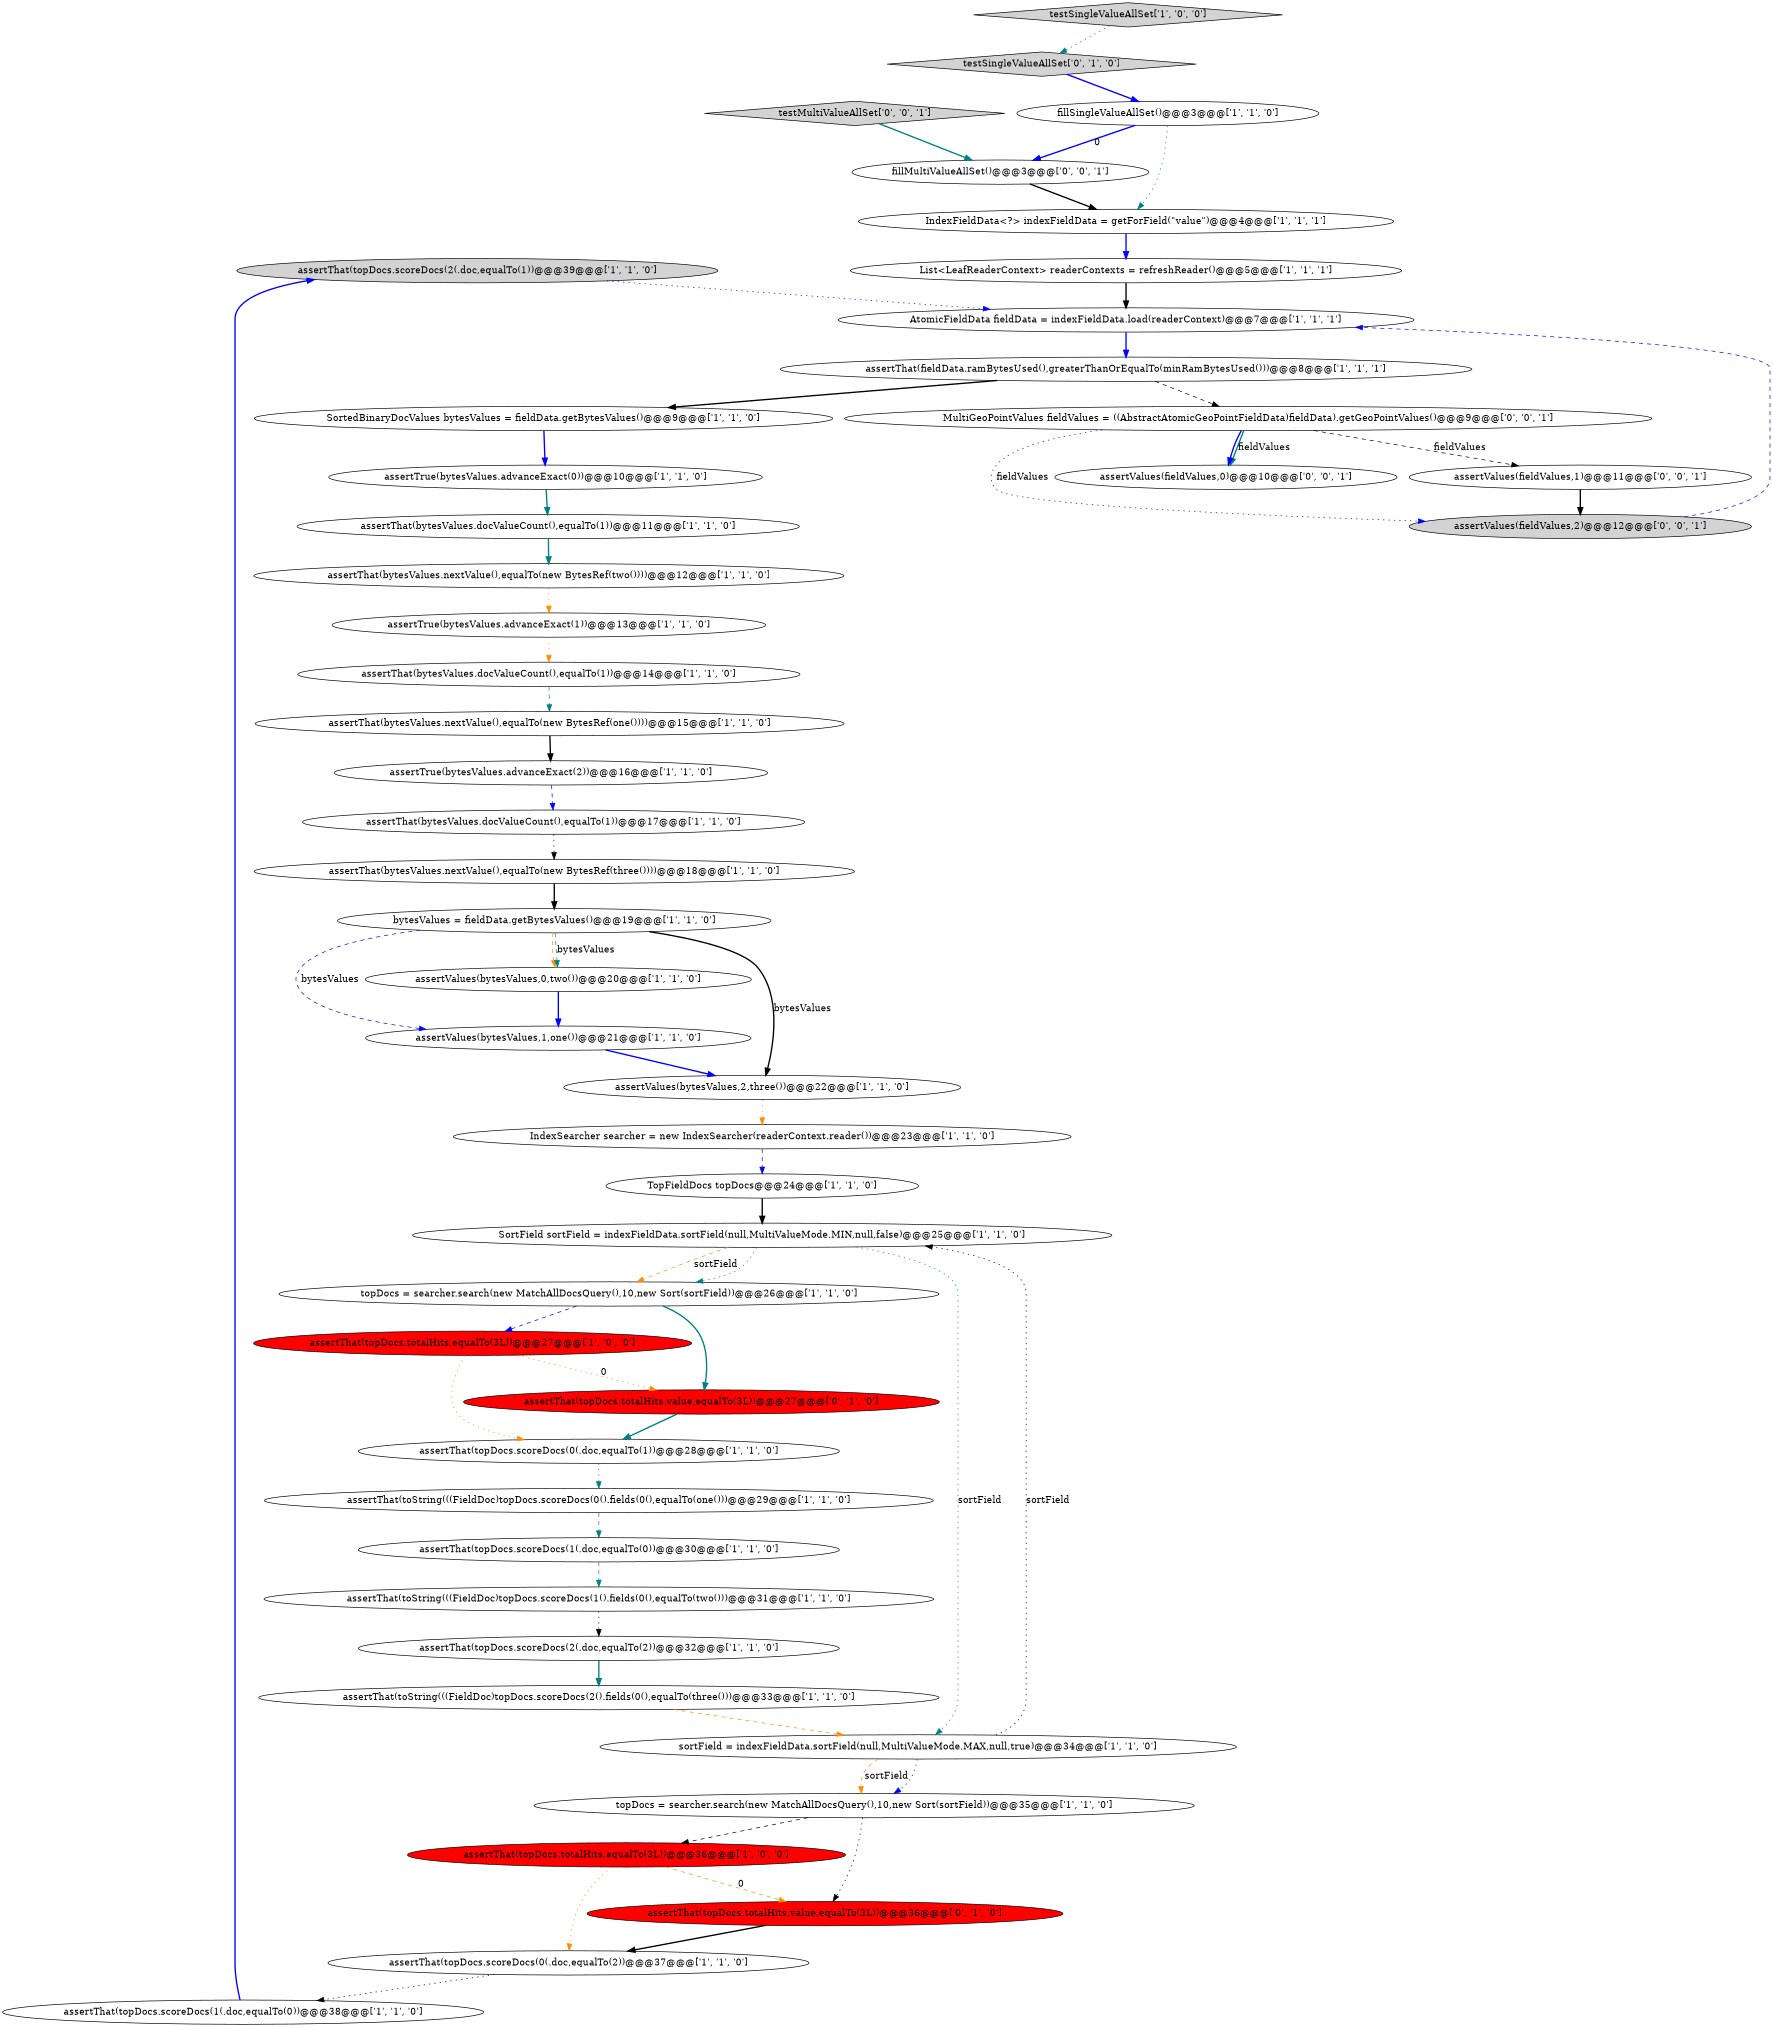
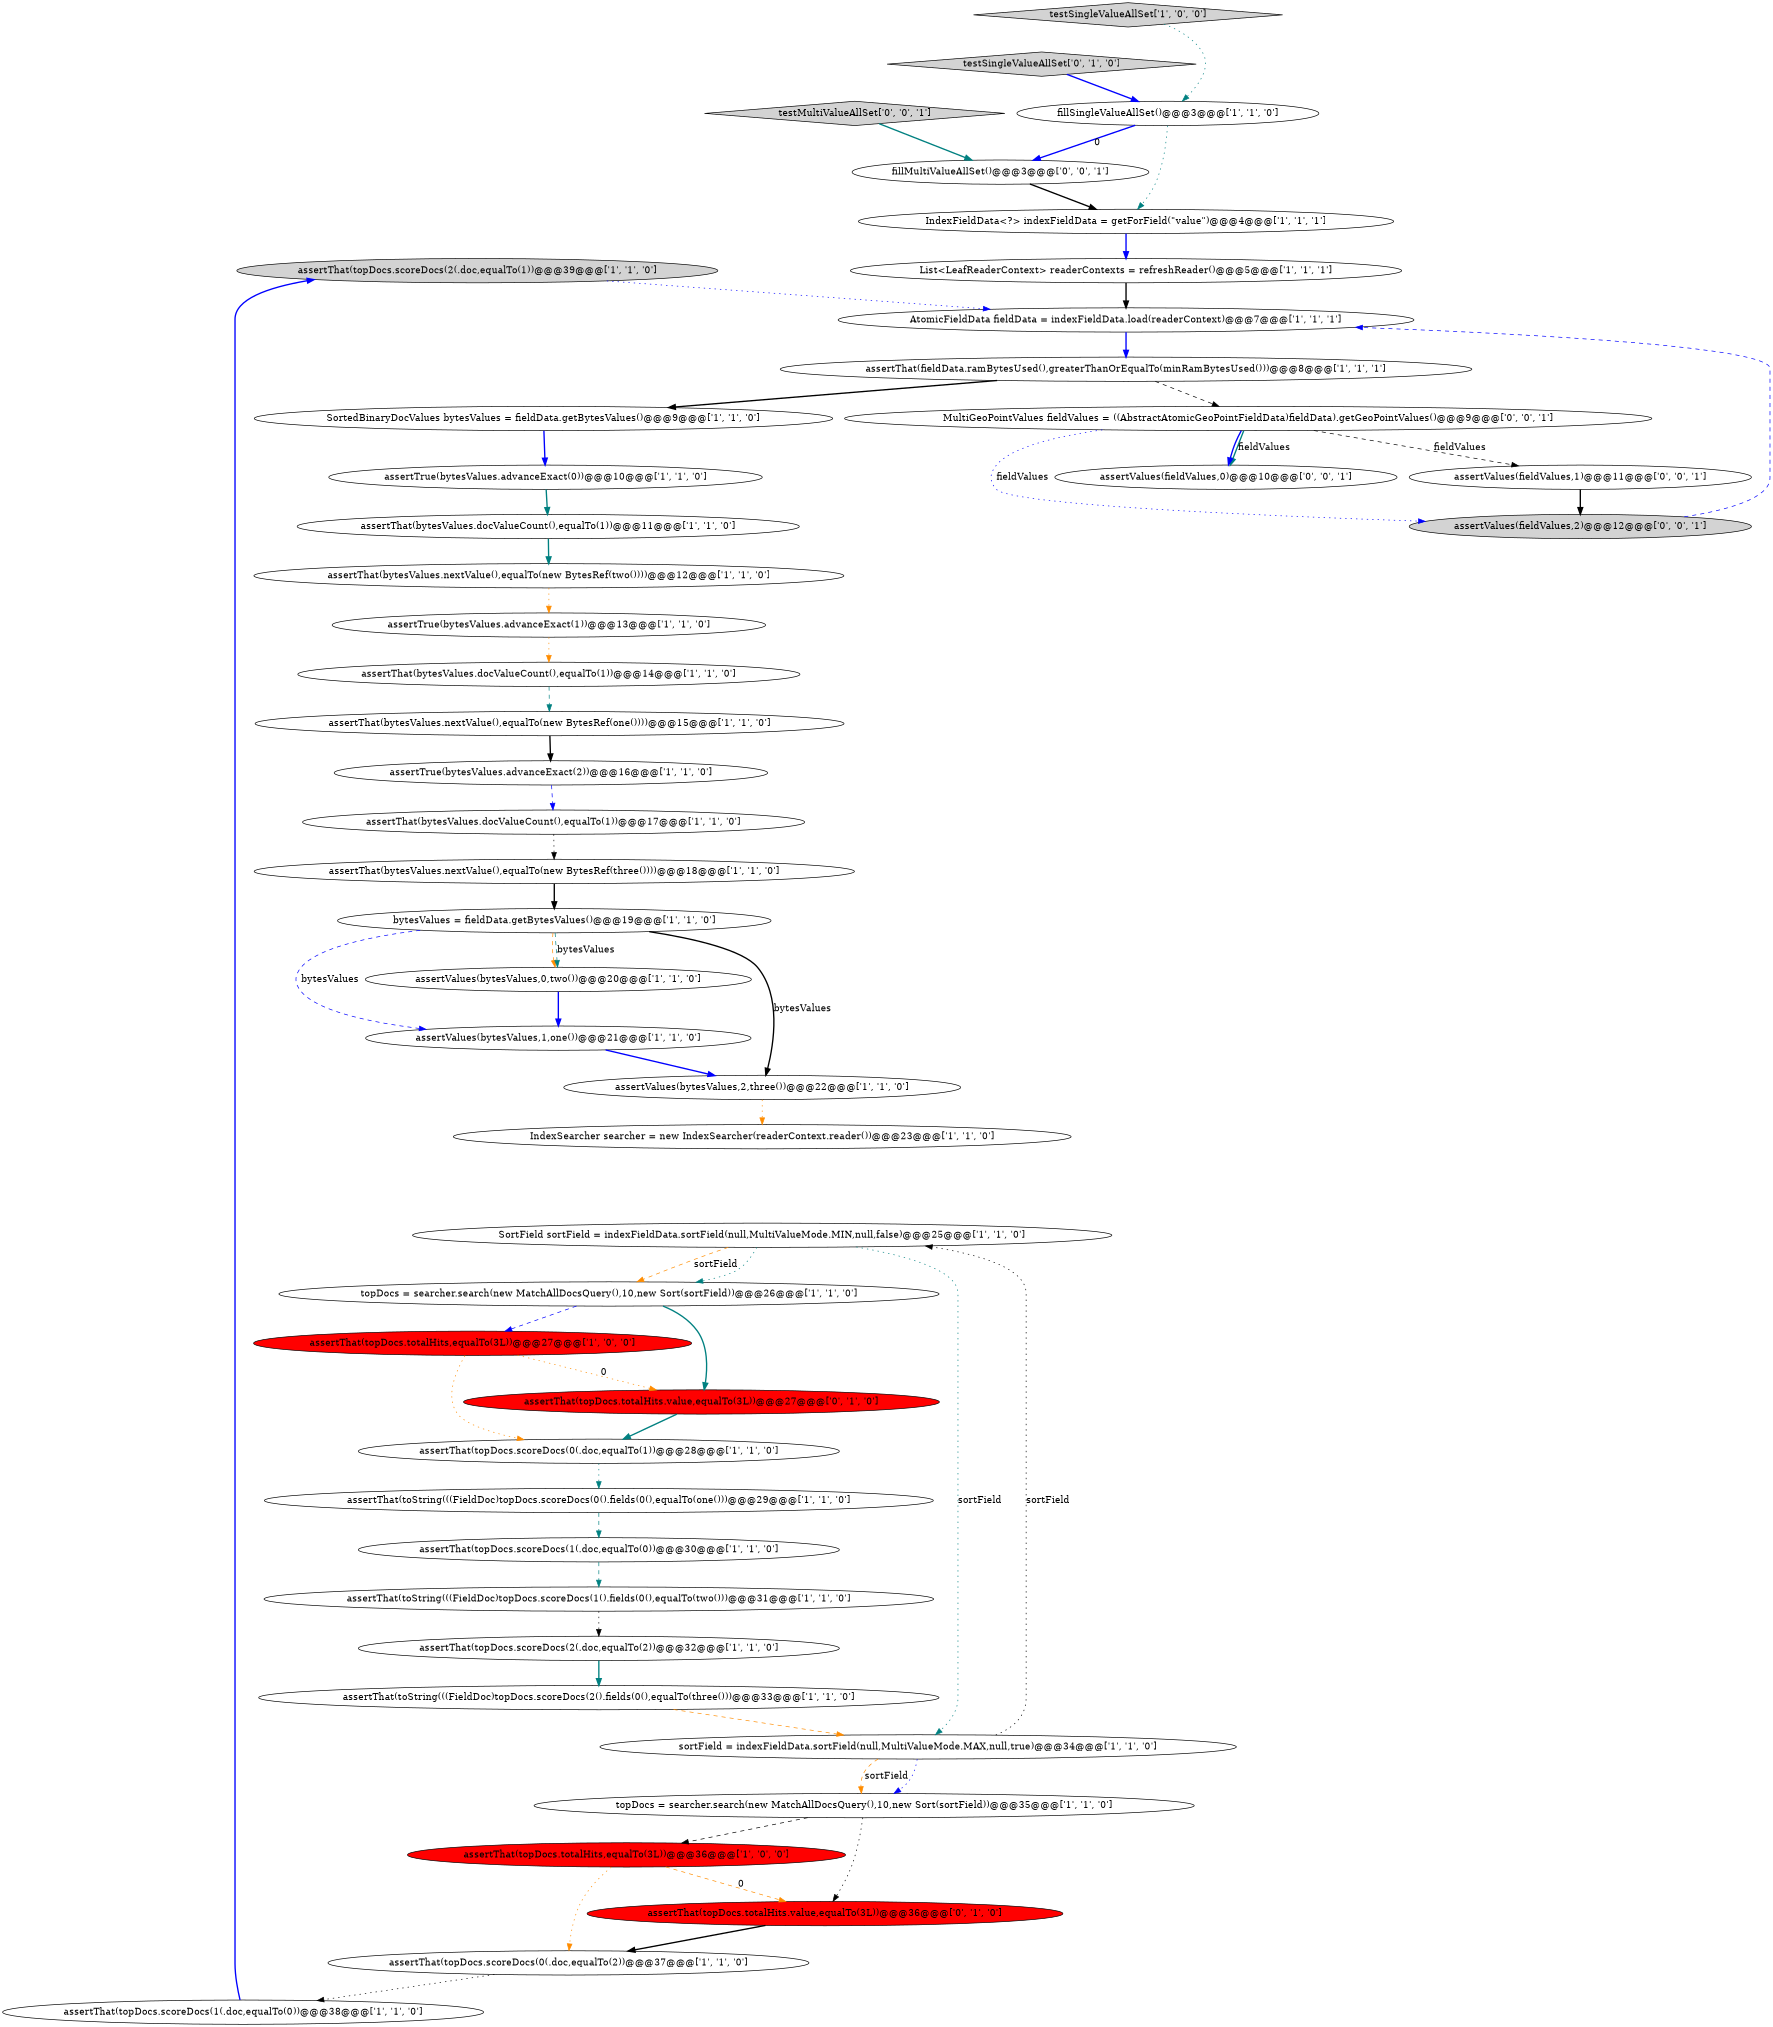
  digraph {
    node [fillcolor=white shape=ellipse style=filled]
    edge [color=blue style=bold]
    n1 [fillcolor=lightgray label="assertThat(topDocs.scoreDocs(2(.doc,equalTo(1))@@@39@@@['1', '1', '0']"]
    n2 [label="AtomicFieldData fieldData = indexFieldData.load(readerContext)@@@7@@@['1', '1', '1']"]
    n3 [label="assertThat(fieldData.ramBytesUsed(),greaterThanOrEqualTo(minRamBytesUsed()))@@@8@@@['1', '1', '1']"]
    n4 [label="assertThat(toString(((FieldDoc)topDocs.scoreDocs(0().fields(0(),equalTo(one()))@@@29@@@['1', '1', '0']"]
    n5 [label="assertThat(topDocs.scoreDocs(1(.doc,equalTo(0))@@@30@@@['1', '1', '0']"]
    n6 [label="assertThat(toString(((FieldDoc)topDocs.scoreDocs(1().fields(0(),equalTo(two()))@@@31@@@['1', '1', '0']"]
    n7 [label="assertValues(fieldValues,1)@@@11@@@['0', '0', '1']"]
    n8 [fillcolor=lightgray label="assertValues(fieldValues,2)@@@12@@@['0', '0', '1']"]
    n9 [label="assertThat(topDocs.scoreDocs(2(.doc,equalTo(2))@@@32@@@['1', '1', '0']"]
    n10 [label="SortedBinaryDocValues bytesValues = fieldData.getBytesValues()@@@9@@@['1', '1', '0']"]
    n11 [label="assertTrue(bytesValues.advanceExact(0))@@@10@@@['1', '1', '0']"]
    n12 [label="assertThat(bytesValues.docValueCount(),equalTo(1))@@@11@@@['1', '1', '0']"]
    n13 [label="assertThat(bytesValues.nextValue(),equalTo(new BytesRef(two())))@@@12@@@['1', '1', '0']"]
    n14 [label="topDocs = searcher.search(new MatchAllDocsQuery(),10,new Sort(sortField))@@@26@@@['1', '1', '0']"]
    n15 [fillcolor=red label="assertThat(topDocs.totalHits,equalTo(3L))@@@27@@@['1', '0', '0']"]
    n16 [fillcolor=red label="assertThat(topDocs.totalHits.value,equalTo(3L))@@@27@@@['0', '1', '0']"]
    n17 [label="assertThat(topDocs.scoreDocs(0(.doc,equalTo(1))@@@28@@@['1', '1', '0']"]
    n18 [label="assertThat(toString(((FieldDoc)topDocs.scoreDocs(2().fields(0(),equalTo(three()))@@@33@@@['1', '1', '0']"]
    n19 [label="sortField = indexFieldData.sortField(null,MultiValueMode.MAX,null,true)@@@34@@@['1', '1', '0']"]
    n20 [label="SortField sortField = indexFieldData.sortField(null,MultiValueMode.MIN,null,false)@@@25@@@['1', '1', '0']"]
    n21 [label="topDocs = searcher.search(new MatchAllDocsQuery(),10,new Sort(sortField))@@@35@@@['1', '1', '0']"]
    n22 [fillcolor=red label="assertThat(topDocs.totalHits,equalTo(3L))@@@36@@@['1', '0', '0']"]
    n23 [fillcolor=red label="assertThat(topDocs.totalHits.value,equalTo(3L))@@@36@@@['0', '1', '0']"]
    n24 [label="assertThat(topDocs.scoreDocs(0(.doc,equalTo(2))@@@37@@@['1', '1', '0']"]
    n25 [label="assertThat(topDocs.scoreDocs(1(.doc,equalTo(0))@@@38@@@['1', '1', '0']"]
    n26 [label="assertThat(bytesValues.docValueCount(),equalTo(1))@@@14@@@['1', '1', '0']"]
    n27 [label="assertThat(bytesValues.nextValue(),equalTo(new BytesRef(one())))@@@15@@@['1', '1', '0']"]
    n28 [label="assertTrue(bytesValues.advanceExact(2))@@@16@@@['1', '1', '0']"]
    n29 [fillcolor=lightgray label="testMultiValueAllSet['0', '0', '1']" shape=diamond]
    n30 [label="fillMultiValueAllSet()@@@3@@@['0', '0', '1']"]
    n31 [label="IndexFieldData<?> indexFieldData = getForField(\"value\")@@@4@@@['1', '1', '1']"]
    n32 [fillcolor=lightgray label="testSingleValueAllSet['0', '1', '0']" shape=diamond]
    n33 [label="fillSingleValueAllSet()@@@3@@@['1', '1', '0']"]
    n34 [label="MultiGeoPointValues fieldValues = ((AbstractAtomicGeoPointFieldData)fieldData).getGeoPointValues()@@@9@@@['0', '0', '1']"]
    n35 [label="assertValues(fieldValues,0)@@@10@@@['0', '0', '1']"]
-   n36 [label="TopFieldDocs topDocs@@@24@@@['1', '1', '0']"]
    n37 [label="assertThat(bytesValues.nextValue(),equalTo(new BytesRef(three())))@@@18@@@['1', '1', '0']"]
    n38 [label="bytesValues = fieldData.getBytesValues()@@@19@@@['1', '1', '0']"]
    n39 [label="assertValues(bytesValues,1,one())@@@21@@@['1', '1', '0']"]
    n40 [label="assertValues(bytesValues,2,three())@@@22@@@['1', '1', '0']"]
    n41 [label="assertValues(bytesValues,0,two())@@@20@@@['1', '1', '0']"]
    n42 [label="assertTrue(bytesValues.advanceExact(1))@@@13@@@['1', '1', '0']"]
    n43 [label="List<LeafReaderContext> readerContexts = refreshReader()@@@5@@@['1', '1', '1']"]
    n44 [label="IndexSearcher searcher = new IndexSearcher(readerContext.reader())@@@23@@@['1', '1', '0']"]
    n45 [fillcolor=lightgray label="testSingleValueAllSet['1', '0', '0']" shape=diamond]
    n46 [label="assertThat(bytesValues.docValueCount(),equalTo(1))@@@17@@@['1', '1', '0']"]
    n1 -> n2 [style=dotted]
    n2 -> n3
    n3 -> n10 [color=black]
    n3 -> n34 [color=black style=dashed]
    n4 -> n5 [color=teal style=dashed]
    n5 -> n6 [color=teal style=dashed]
    n6 -> n9 [color=black style=dotted]
    n7 -> n8 [color=black]
    n8 -> n2 [style=dashed]
    n9 -> n18 [color=teal]
    n10 -> n11
    n11 -> n12 [color=teal]
    n12 -> n13 [color=teal]
    n13 -> n42 [color=darkorange style=dotted]
    n14 -> n15 [style=dashed]
    n14 -> n16 [color=teal]
    n15 -> n16 [color=darkorange label=0 style=dotted]
    n15 -> n17 [color=darkorange style=dotted]
    n16 -> n17 [color=teal]
    n17 -> n4 [color=teal style=dotted]
    n18 -> n19 [color=darkorange style=dashed]
    n19 -> n20 [color=black label=sortField style=dotted]
    n19 -> n21 [color=darkorange label=sortField style=dashed]
    n19 -> n21 [style=dotted]
    n20 -> n14 [color=darkorange label=sortField style=dashed]
    n20 -> n14 [color=teal style=dotted]
    n20 -> n19 [color=teal label=sortField style=dotted]
    n21 -> n22 [color=black style=dashed]
    n21 -> n23 [color=black style=dotted]
    n22 -> n23 [color=darkorange label=0 style=dashed]
    n22 -> n24 [color=darkorange style=dotted]
    n23 -> n24 [color=black]
    n24 -> n25 [color=black style=dotted]
    n25 -> n1
    n26 -> n27 [color=teal style=dashed]
    n27 -> n28 [color=black]
    n28 -> n46 [style=dashed]
    n29 -> n30 [color=teal]
    n30 -> n31 [color=black]
    n31 -> n43
    n32 -> n33
    n33 -> n30 [label=0]
    n33 -> n31 [color=teal style=dotted]
    n34 -> n7 [color=black label=fieldValues style=dashed]
    n34 -> n8 [label=fieldValues style=dotted]
    n34 -> n35 [color=teal label=fieldValues]
    n34 -> n35
-   n36 -> n20 [color=black]
    n37 -> n38 [color=black]
    n38 -> n39 [label=bytesValues style=dashed]
    n38 -> n40 [color=black label=bytesValues]
    n38 -> n41 [color=darkorange style=dashed]
    n38 -> n41 [color=teal label=bytesValues style=dashed]
    n39 -> n40
    n40 -> n44 [color=darkorange style=dotted]
    n41 -> n39
    n42 -> n26 [color=darkorange style=dotted]
    n43 -> n2 [color=black]
-   n44 -> n36 [style=dashed]
-   n45 -> n32 [color=teal style=dotted]
+   n45 -> n33 [color=teal style=dotted]
    n46 -> n37 [color=black style=dotted]
  }
